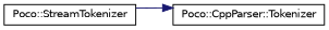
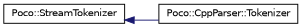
  digraph {
    rankdir=LR
    node [color=black fillcolor=white fontname=Helvetica fontsize=10 shape=record style=filled]
    n1 [height=0.2 label="Poco::StreamTokenizer" width=0.4]
    n2 [height=0.2 label="Poco::CppParser::Tokenizer" width=0.4]
-   n2 -> n1 [color=midnightblue dir=back fontname=Helvetica fontsize=10 labelfontname=Helvetica labelfontsize=10 style=solid]
+   n1 -> n2 [color=midnightblue dir=back fontname=Helvetica fontsize=10 labelfontname=Helvetica labelfontsize=10 style=solid]
  }
